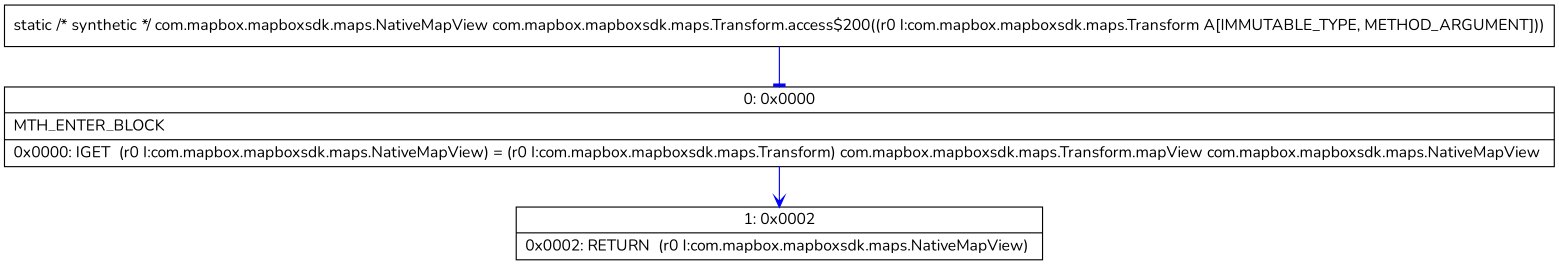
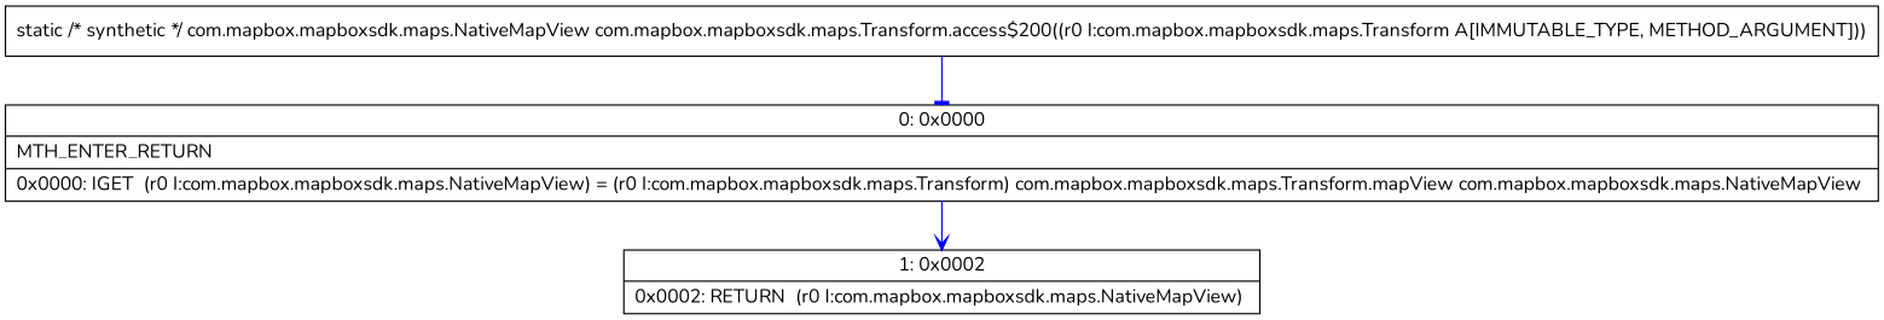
  digraph {
    fontname=Nunito
    node [shape=record fontname=Nunito]
    edge [color=blue fontname=Nunito]
-   n1 [label="{0\:\ 0x0000|MTH_ENTER_BLOCK\l|0x0000: IGET  (r0 I:com.mapbox.mapboxsdk.maps.NativeMapView) = (r0 I:com.mapbox.mapboxsdk.maps.Transform) com.mapbox.mapboxsdk.maps.Transform.mapView com.mapbox.mapboxsdk.maps.NativeMapView \l}"]
+   n1 [label="{0\:\ 0x0000|MTH_ENTER_RETURN\l|0x0000: IGET  (r0 I:com.mapbox.mapboxsdk.maps.NativeMapView) = (r0 I:com.mapbox.mapboxsdk.maps.Transform) com.mapbox.mapboxsdk.maps.Transform.mapView com.mapbox.mapboxsdk.maps.NativeMapView \l}"]
    n2 [label="{1\:\ 0x0002|0x0002: RETURN  (r0 I:com.mapbox.mapboxsdk.maps.NativeMapView) \l}"]
    n3 [label="{static \/* synthetic *\/ com.mapbox.mapboxsdk.maps.NativeMapView com.mapbox.mapboxsdk.maps.Transform.access$200((r0 I:com.mapbox.mapboxsdk.maps.Transform A[IMMUTABLE_TYPE, METHOD_ARGUMENT])) }"]
    n1 -> n2 [arrowhead=vee]
    n3 -> n1 [arrowhead=tee]
  }
